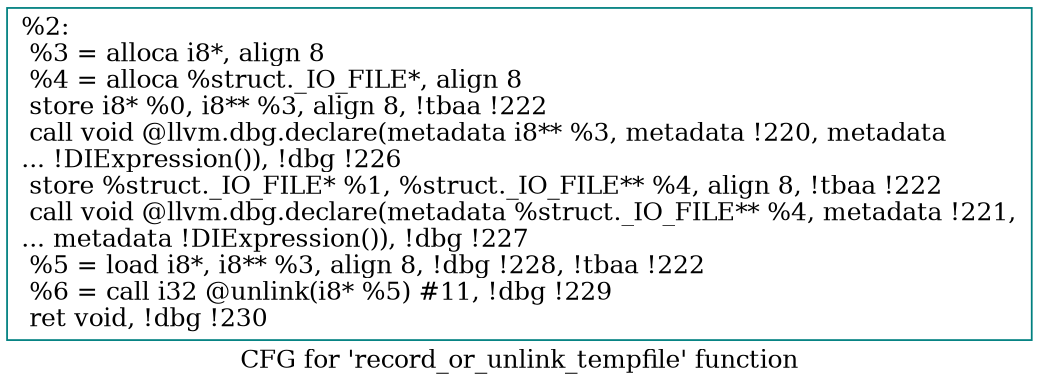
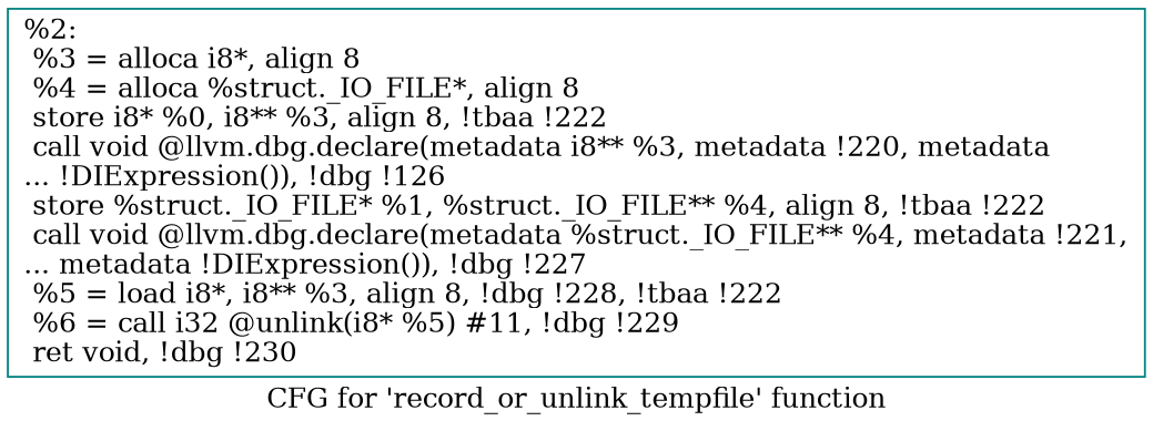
  digraph {
    label="CFG for 'record_or_unlink_tempfile' function"
    rankdir=LR
-   n1 [label="{%2:\l  %3 = alloca i8*, align 8\l  %4 = alloca %struct._IO_FILE*, align 8\l  store i8* %0, i8** %3, align 8, !tbaa !222\l  call void @llvm.dbg.declare(metadata i8** %3, metadata !220, metadata\l... !DIExpression()), !dbg !226\l  store %struct._IO_FILE* %1, %struct._IO_FILE** %4, align 8, !tbaa !222\l  call void @llvm.dbg.declare(metadata %struct._IO_FILE** %4, metadata !221,\l... metadata !DIExpression()), !dbg !227\l  %5 = load i8*, i8** %3, align 8, !dbg !228, !tbaa !222\l  %6 = call i32 @unlink(i8* %5) #11, !dbg !229\l  ret void, !dbg !230\l}" shape=record color=teal]
+   n1 [label="{%2:\l  %3 = alloca i8*, align 8\l  %4 = alloca %struct._IO_FILE*, align 8\l  store i8* %0, i8** %3, align 8, !tbaa !222\l  call void @llvm.dbg.declare(metadata i8** %3, metadata !220, metadata\l... !DIExpression()), !dbg !126\l  store %struct._IO_FILE* %1, %struct._IO_FILE** %4, align 8, !tbaa !222\l  call void @llvm.dbg.declare(metadata %struct._IO_FILE** %4, metadata !221,\l... metadata !DIExpression()), !dbg !227\l  %5 = load i8*, i8** %3, align 8, !dbg !228, !tbaa !222\l  %6 = call i32 @unlink(i8* %5) #11, !dbg !229\l  ret void, !dbg !230\l}" shape=record color=teal]
  }
